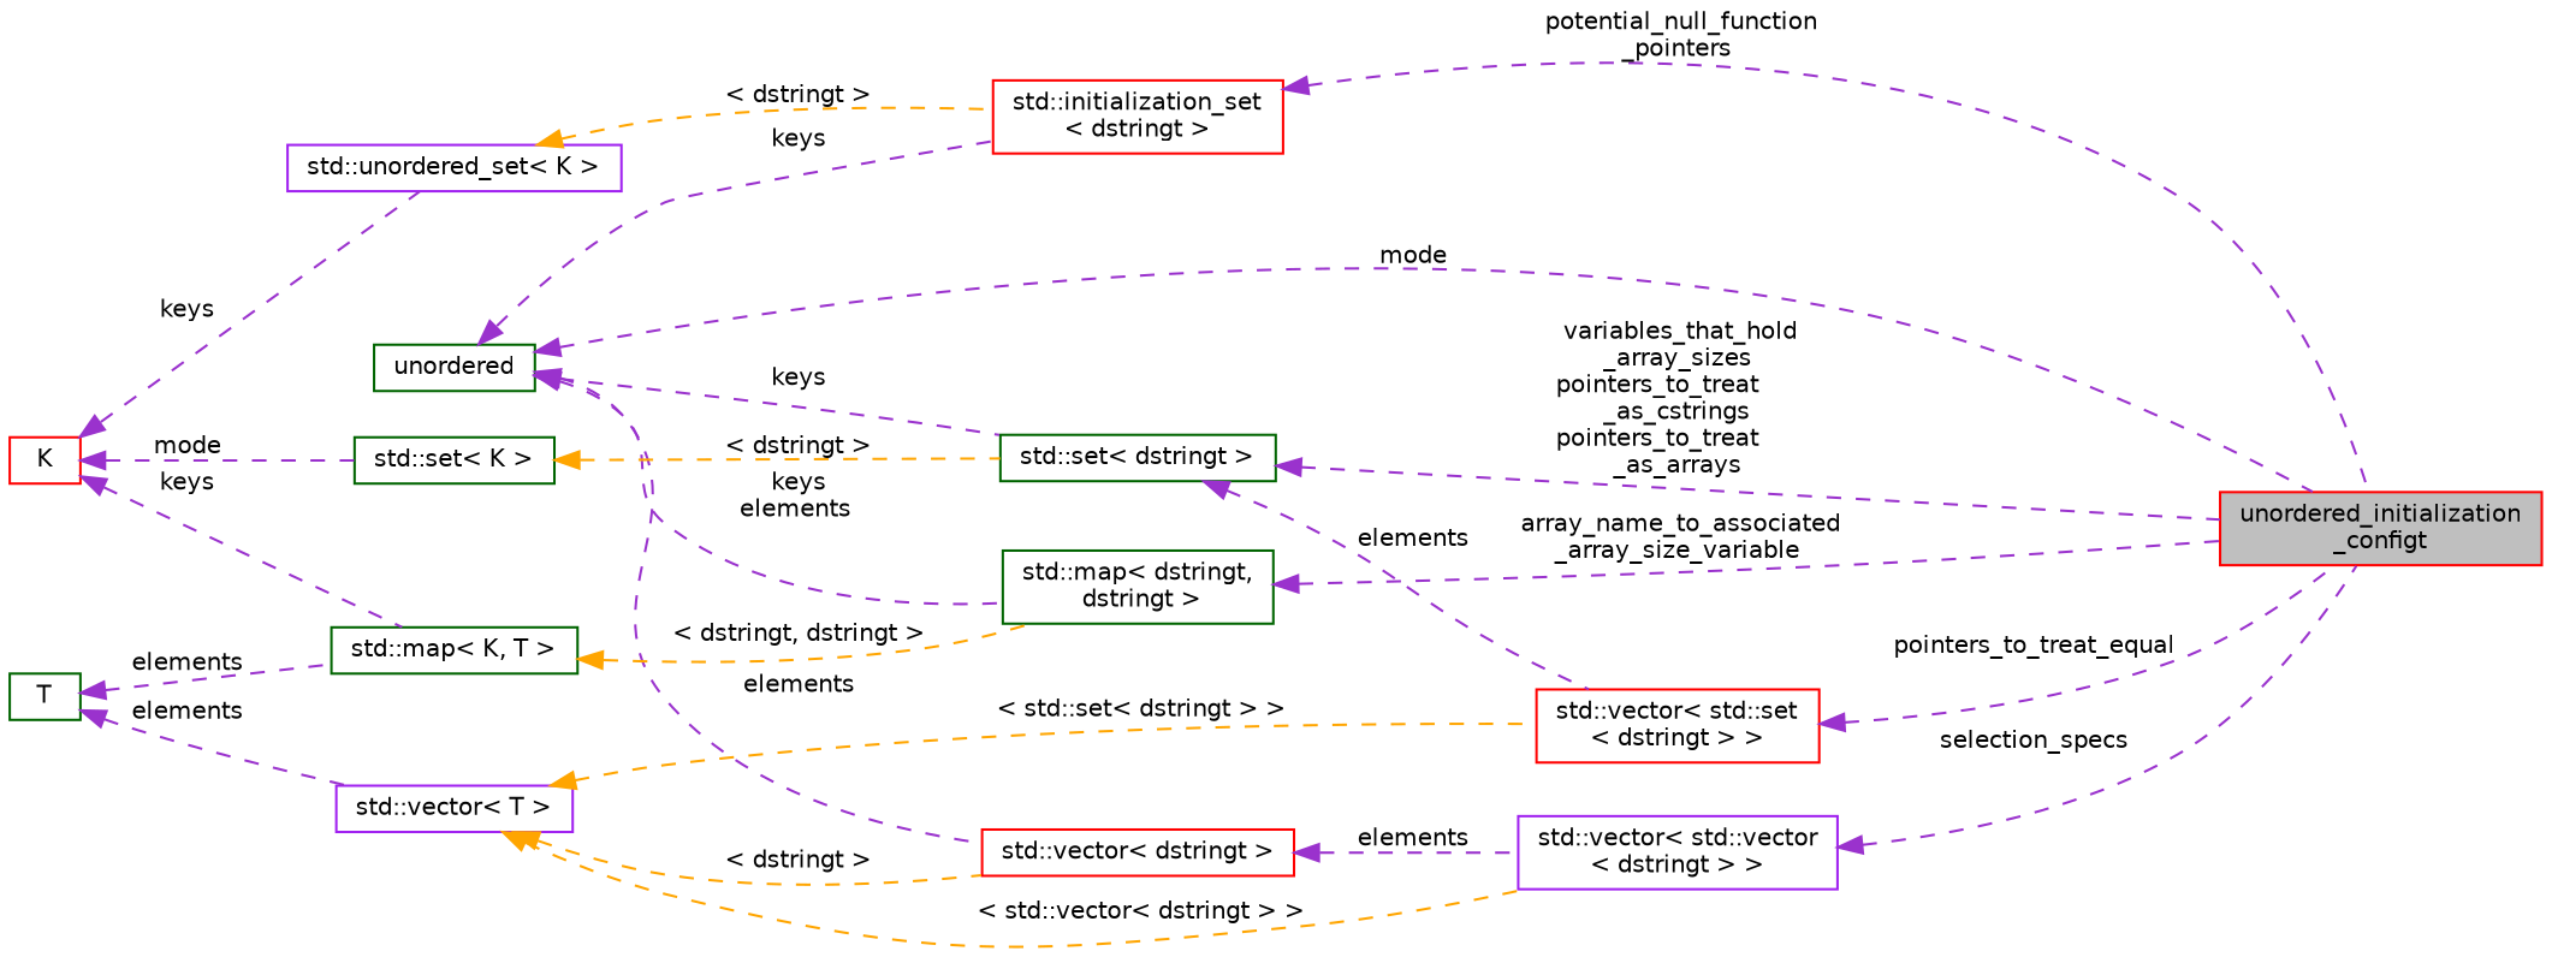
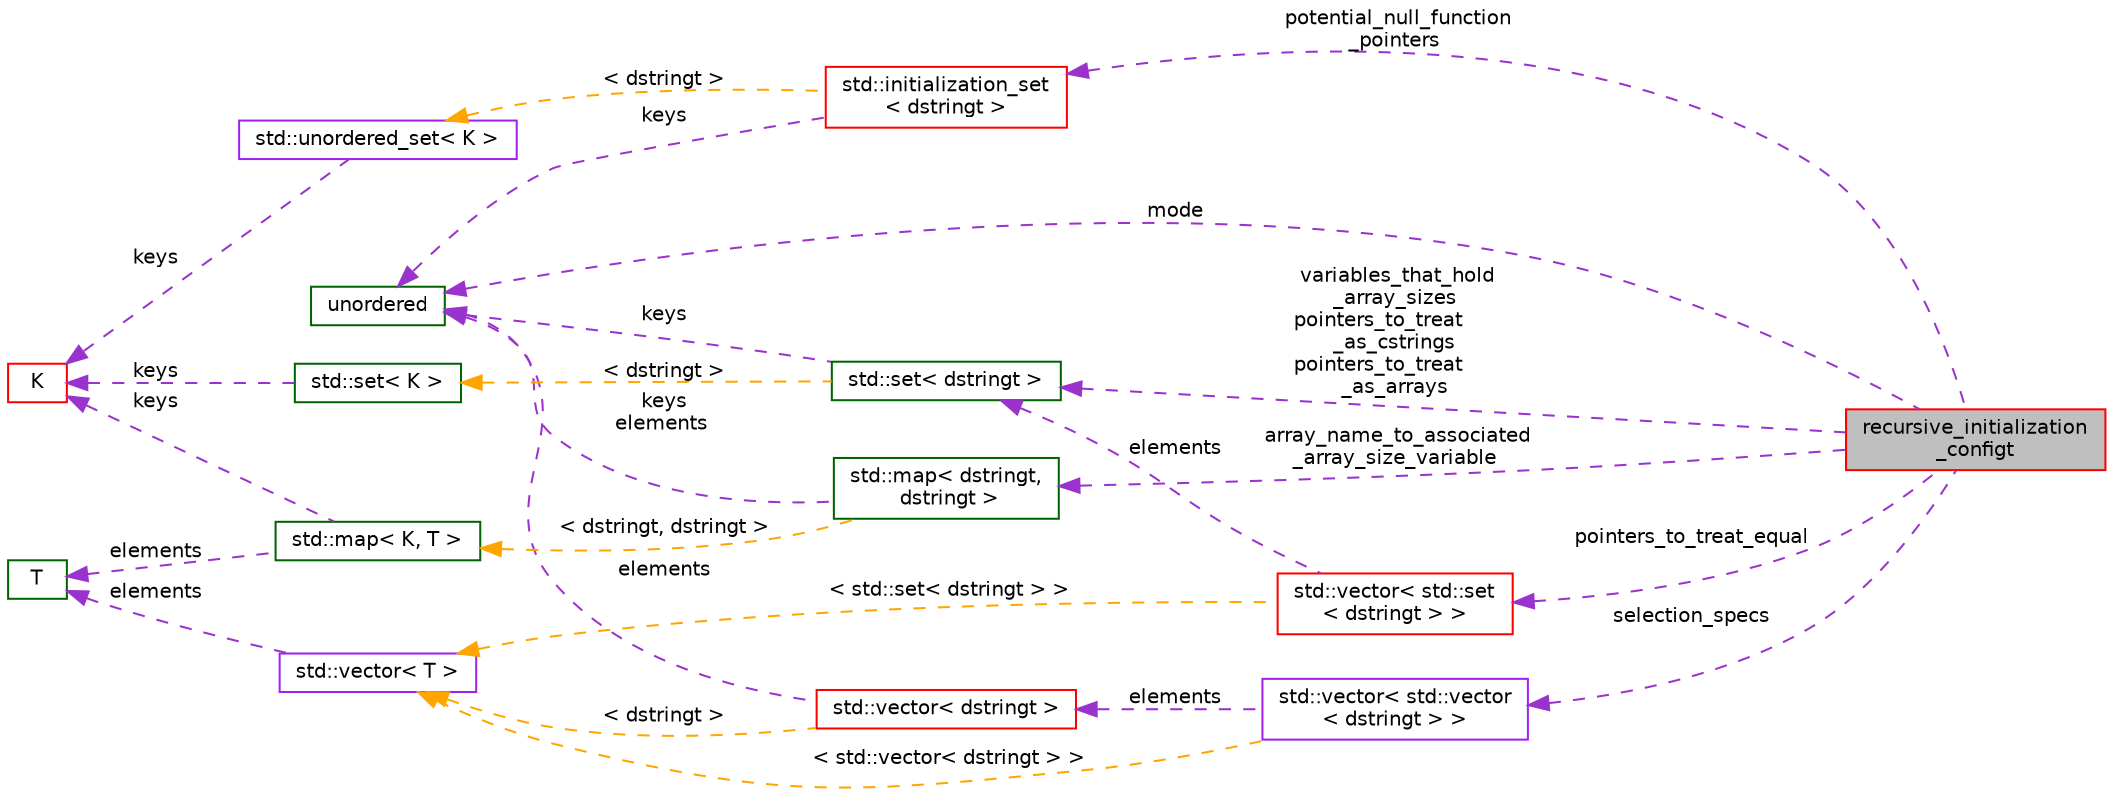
  digraph {
    rankdir=LR
    node [color=darkgreen fontname=Helvetica fontsize=10 shape=record]
    edge [color=darkorchid3 dir=back fontname=Helvetica fontsize=10 labelfontname=Helvetica labelfontsize=10 style=dashed]
-   n1 [color=red fillcolor=grey75 fontcolor=black height=0.2 label="unordered_initialization\l_configt" style=filled width=0.4]
+   n1 [color=red fillcolor=grey75 fontcolor=black height=0.2 label="recursive_initialization\l_configt" style=filled width=0.4]
    n2 [color=red height=0.2 label="std::initialization_set\l\< dstringt \>" width=0.4]
    n3 [height=0.2 label=unordered width=0.4]
    n4 [height=0.2 label="std::set\< dstringt \>" width=0.4]
    n5 [height=0.2 label="std::map\< dstringt,\l dstringt \>" width=0.4]
    n6 [color=red height=0.2 label="std::vector\< dstringt \>" width=0.4]
    n7 [color=red height=0.2 label="std::vector\< std::set\l\< dstringt \> \>" width=0.4]
    n8 [color=purple height=0.2 label="std::vector\< std::vector\l\< dstringt \> \>" width=0.4]
    n9 [color=purple height=0.2 label="std::unordered_set\< K \>" width=0.4]
    n10 [color=red height=0.2 label=K width=0.4]
    n11 [height=0.2 label="std::set\< K \>" width=0.4]
    n12 [height=0.2 label="std::map\< K, T \>" width=0.4]
    n13 [color=purple height=0.2 label="std::vector\< T \>" width=0.4]
    n14 [height=0.2 label=T width=0.4]
    n2 -> n1 [label=" potential_null_function\l_pointers"]
    n3 -> n1 [label=" mode"]
    n3 -> n2 [label=" keys"]
    n3 -> n4 [label=" keys"]
    n3 -> n5 [label=" keys\nelements"]
    n3 -> n6 [label=" elements"]
    n4 -> n1 [label=" variables_that_hold\l_array_sizes\npointers_to_treat\l_as_cstrings\npointers_to_treat\l_as_arrays"]
    n4 -> n7 [label=" elements"]
    n5 -> n1 [label=" array_name_to_associated\l_array_size_variable"]
    n6 -> n8 [label=" elements"]
    n7 -> n1 [label=" pointers_to_treat_equal"]
    n8 -> n1 [label=" selection_specs"]
    n9 -> n2 [color=orange label=" \< dstringt \>"]
    n10 -> n9 [label=" keys"]
-   n10 -> n11 [label=" mode"]
+   n10 -> n11 [label=" keys"]
    n10 -> n12 [label=" keys"]
    n11 -> n4 [color=orange label=" \< dstringt \>"]
    n12 -> n5 [color=orange label=" \< dstringt, dstringt \>"]
    n13 -> n6 [color=orange label=" \< dstringt \>"]
    n13 -> n7 [color=orange label=" \< std::set\< dstringt \> \>"]
    n13 -> n8 [color=orange label=" \< std::vector\< dstringt \> \>"]
    n14 -> n12 [label=" elements"]
    n14 -> n13 [label=" elements"]
  }
